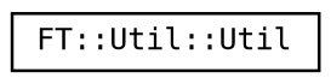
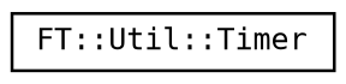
  digraph {
    rankdir=LR
    fontname="DejaVu Sans Mono"
-   n1 [color=black fillcolor=white fontname="DejaVu Sans Mono" fontsize=10 height=0.2 label="FT::Util::Util" shape=record style=filled width=0.4]
+   n1 [color=black fillcolor=white fontname="DejaVu Sans Mono" fontsize=10 height=0.2 label="FT::Util::Timer" shape=record style=filled width=0.4]
  }
